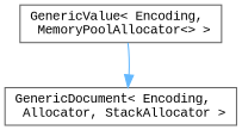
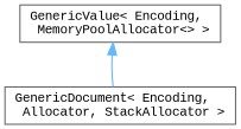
  digraph {
    rankdir=TB
    fontname="Liberation Mono"
    node [color=grey40 fillcolor=white fontname="Liberation Mono" fontsize=10 shape=box style=filled]
    n1 [height=0.2 label="GenericValue\< Encoding,\l MemoryPoolAllocator\<\> \>" width=0.4]
    n2 [height=0.2 label="GenericDocument\< Encoding,\l Allocator, StackAllocator \>" width=0.4]
-   n2 -> n1 [color=steelblue1 dir=back fontname="Liberation Mono" fontsize=10 labelfontname=Helvetica labelfontsize=10 style=solid]
+   n1 -> n2 [color=steelblue1 dir=back fontname="Liberation Mono" fontsize=10 labelfontname=Helvetica labelfontsize=10 style=solid]
  }
